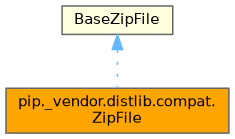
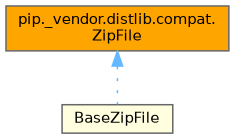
  digraph {
    rankdir=TB
    node [color=grey40 fontname=Helvetica fontsize=10 shape=box style=filled]
    n1 [fillcolor=lightyellow height=0.2 label=BaseZipFile width=0.4]
    n2 [fillcolor=orange height=0.2 label="pip._vendor.distlib.compat.\lZipFile" width=0.4]
-   n1 -> n2 [color=steelblue1 dir=back fontname=Helvetica fontsize=10 labelfontname=Helvetica labelfontsize=10 style=dotted]
+   n2 -> n1 [color=steelblue1 dir=back fontname=Helvetica fontsize=10 labelfontname=Helvetica labelfontsize=10 style=dotted]
  }
